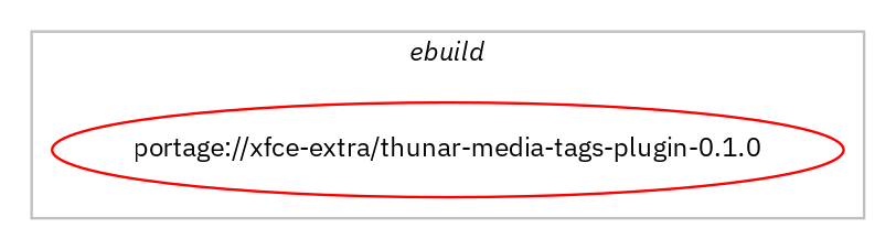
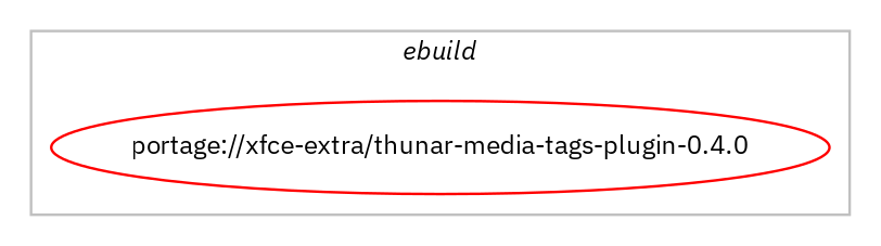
  digraph {
    compound=true
    concentrate=true
    fontname="IBM Plex Sans"
    fontsize=10
    newrank=true
    rankdir=TB
    ranksep=1.5
-   n1 [color=red fontname="IBM Plex Sans" fontsize=10 label="portage://xfce-extra/thunar-media-tags-plugin-0.1.0" width=4]
+   n1 [color=red fontname="IBM Plex Sans" fontsize=10 label="portage://xfce-extra/thunar-media-tags-plugin-0.4.0" width=4]
    subgraph cluster_1 {
      color=gray
      label=<<i>ebuild</i>>
      n1
    }
    subgraph cluster_2 {
      color=gray
      label=<<i>dependencies</i>>
      subgraph cluster_3 {
        color=gray
        fillcolor="#eeeeee"
        label=<<i>compile</i>>
        style=filled
      }
      subgraph cluster_4 {
        color=gray
        fillcolor="#eeeeee"
        label=<<i>compile and run</i>>
        style=filled
      }
      subgraph cluster_5 {
        color=gray
        fillcolor="#eeeeee"
        label=<<i>run</i>>
        style=filled
      }
    }
    subgraph cluster_6 {
      color=gray
      label=<<i>candidates</i>>
      rank=same
    }
  }
